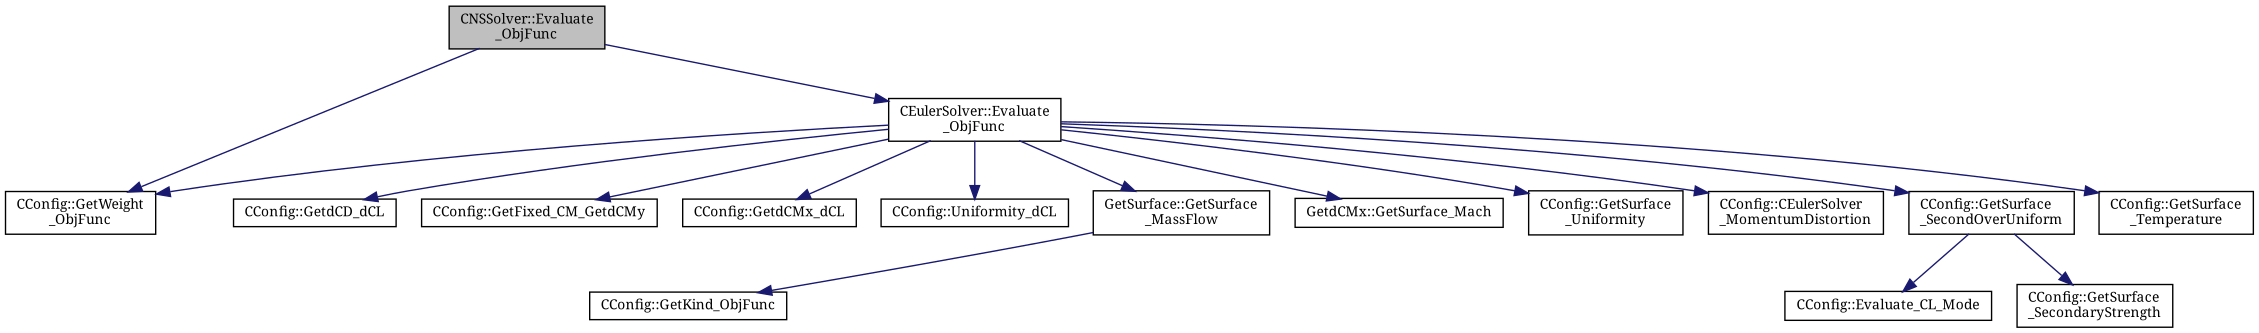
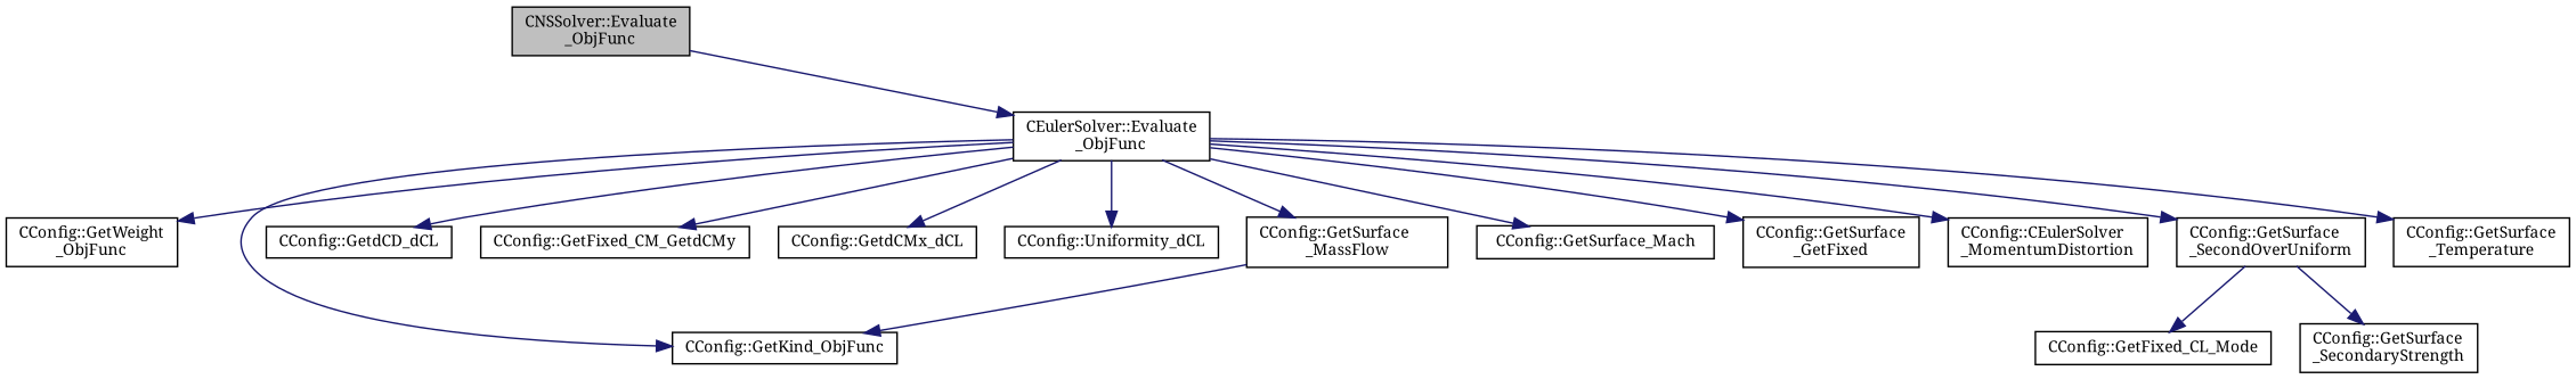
  digraph {
    fontname="Noto Serif"
    rankdir=TB
    node [color=black fillcolor=white fontname="Noto Serif" fontsize=10 shape=record style=filled]
    edge [color=midnightblue fontname="Noto Serif" fontsize=10 labelfontname=Helvetica labelfontsize=10 style=solid]
    n1 [fillcolor=grey75 fontcolor=black height=0.2 label="CNSSolver::Evaluate\l_ObjFunc" width=0.4]
    n2 [height=0.2 label="CEulerSolver::Evaluate\l_ObjFunc" width=0.4]
    n3 [height=0.2 label="CConfig::GetWeight\l_ObjFunc" width=0.4]
    n4 [height=0.2 label="CConfig::GetKind_ObjFunc" width=0.4]
    n5 [height=0.2 label="CConfig::GetdCD_dCL" width=0.4]
    n6 [height=0.2 label="CConfig::GetFixed_CM_GetdCMy" width=0.4]
    n7 [height=0.2 label="CConfig::GetdCMx_dCL" width=0.4]
    n8 [height=0.2 label="CConfig::Uniformity_dCL" width=0.4]
-   n9 [height=0.2 label="GetSurface::GetSurface\l_MassFlow" width=0.4]
-   n10 [height=0.2 label="GetdCMx::GetSurface_Mach" width=0.4]
-   n11 [height=0.2 label="CConfig::GetSurface\l_Uniformity" width=0.4]
+   n9 [height=0.2 label="CConfig::GetSurface\l_MassFlow" width=0.4]
+   n10 [height=0.2 label="CConfig::GetSurface_Mach" width=0.4]
+   n11 [height=0.2 label="CConfig::GetSurface\l_GetFixed" width=0.4]
    n12 [height=0.2 label="CConfig::CEulerSolver\l_MomentumDistortion" width=0.4]
    n13 [height=0.2 label="CConfig::GetSurface\l_SecondOverUniform" width=0.4]
    n14 [height=0.2 label="CConfig::GetSurface\l_Temperature" width=0.4]
-   n15 [height=0.2 label="CConfig::Evaluate_CL_Mode" width=0.4]
+   n15 [height=0.2 label="CConfig::GetFixed_CL_Mode" width=0.4]
    n16 [height=0.2 label="CConfig::GetSurface\l_SecondaryStrength" width=0.4]
    n1 -> n2
-   n1 -> n3
    n2 -> n3
+   n2 -> n4
    n2 -> n5
    n2 -> n6
    n2 -> n7
    n2 -> n8
    n2 -> n9
    n2 -> n10
    n2 -> n11
    n2 -> n12
    n2 -> n13
    n2 -> n14
    n9 -> n4
    n13 -> n15
    n13 -> n16
  }
